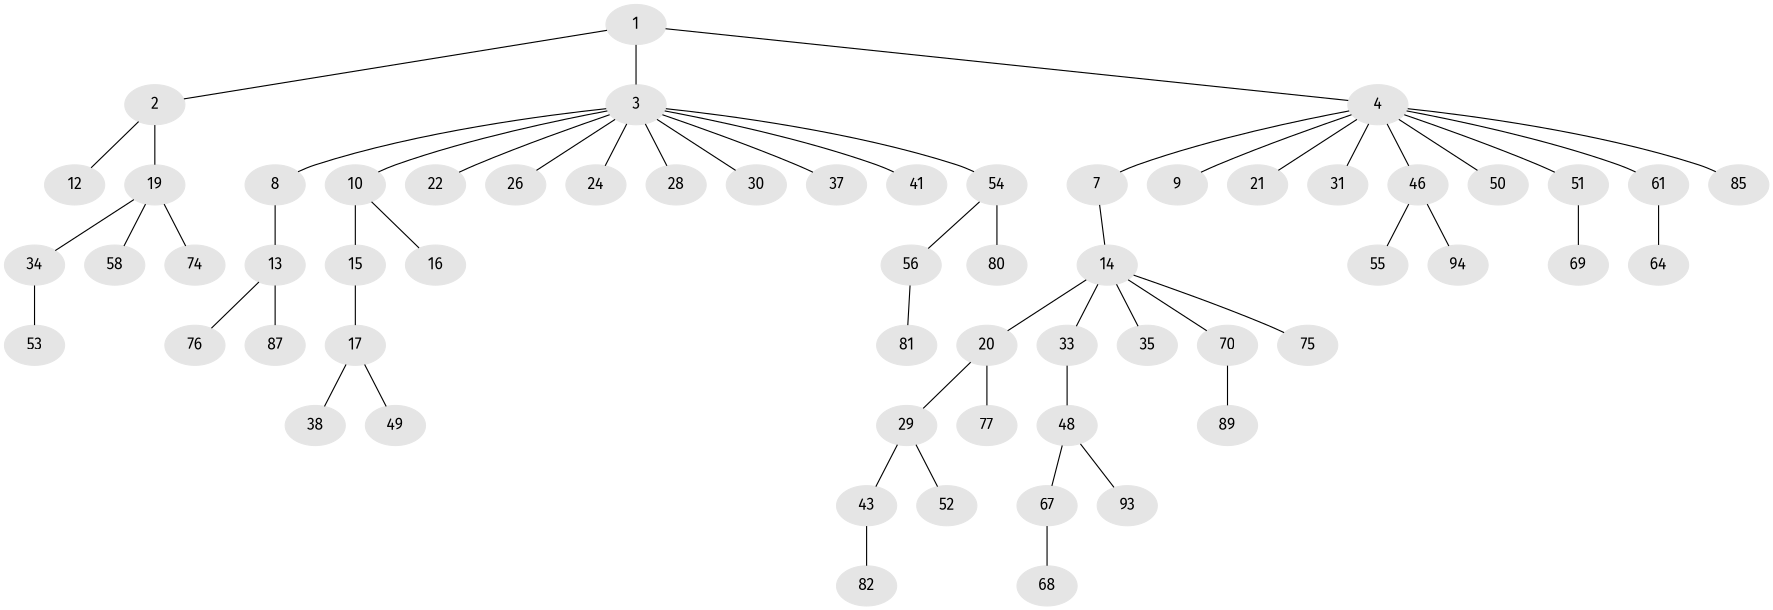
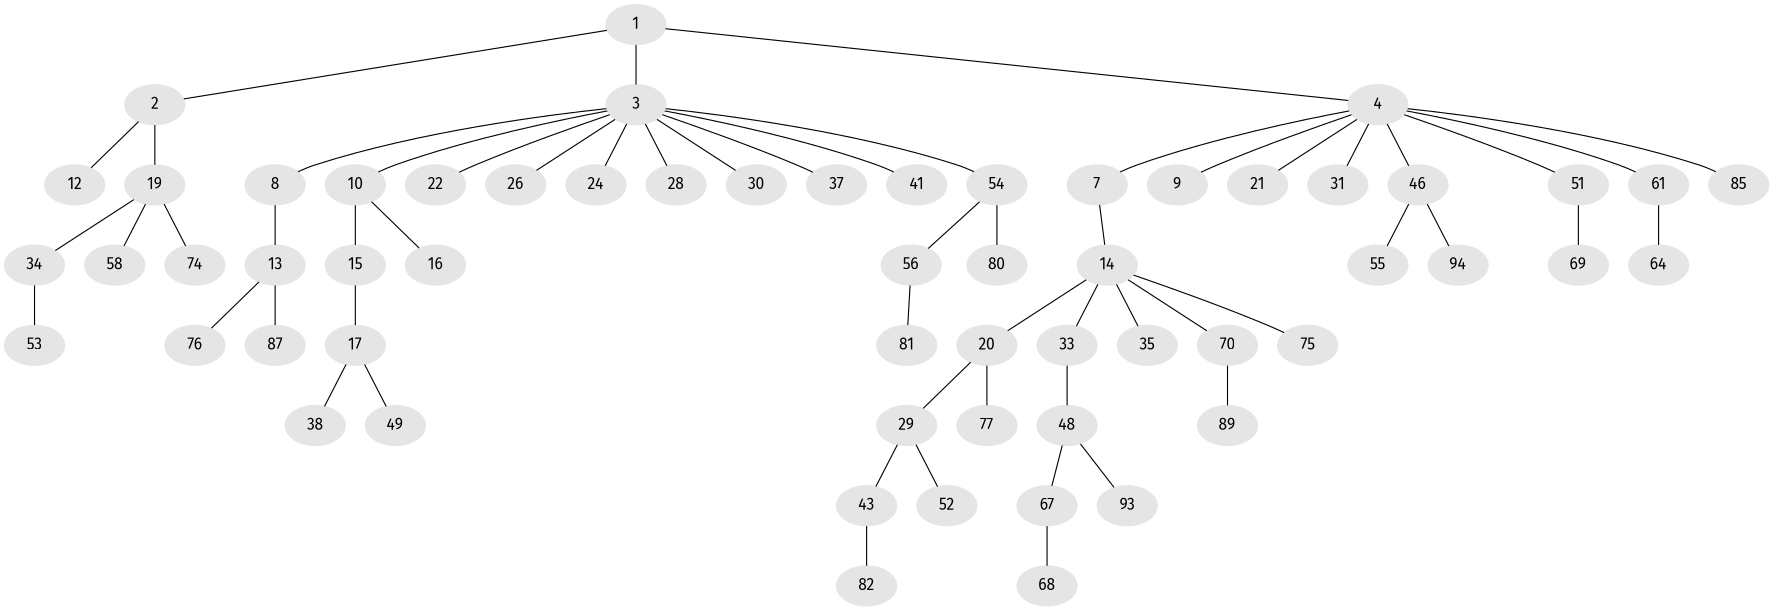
  graph {
    fontname="Fira Sans"
    node [color=gray90 fontname="Fira Sans" style=filled]
    edge [fontname="Fira Sans"]
    1 [super="+44"]
    2 [super="+24"]
    3 [super="+6"]
    4 [super="+5"]
    12
    19 [super="+36"]
    8 [super="+11"]
    10 [super="+18"]
    22
    26
    n11 [label=24 super="+56"]
    28
    30 [super="+32"]
    37 [super="+42"]
    41
    54 [super="+60"]
    7
    9
    21
    31 [super="+59"]
    46 [super="+92"]
-   50 [super="+71"]
    51 [super="+63"]
    61 [super="+72"]
    85
    34 [super="+39"]
    58
    74 [super="+84"]
    13 [super="+45"]
    15
    16 [super="+78"]
    n32 [label=56 super="+83"]
    80
    14 [super="+25"]
    55
    94
    69
    64 [super="+73"]
    20 [super="+65"]
    33 [super="+40"]
    35
    70
    75 [super="+91"]
    76 [super="+86"]
    87
    17 [super="+23"]
    29 [super="+47"]
    77
    48 [super="+62"]
    89
    38
    49
    53
    43 [super="+57"]
    52 [super="+90"]
    82
    67
    93
    68 [super="+79"]
    81 [super="+88"]
    1 -- 2
    1 -- 3
    1 -- 4
    2 -- 12
    2 -- 19
    3 -- 8
    3 -- 10
    3 -- 22
    3 -- 26
    3 -- n11
    3 -- 28
    3 -- 30
    3 -- 37
    3 -- 41
    3 -- 54
    4 -- 7
    4 -- 9
    4 -- 21
    4 -- 31
    4 -- 46
-   4 -- 50
    4 -- 51
    4 -- 61
    4 -- 85
    19 -- 34
    19 -- 58
    19 -- 74
    8 -- 13
    10 -- 15
    10 -- 16
    54 -- n32
    54 -- 80
    7 -- 14
    46 -- 55
    46 -- 94
    51 -- 69
    61 -- 64
    34 -- 53
    13 -- 76
    13 -- 87
    15 -- 17
    n32 -- 81
    14 -- 20
    14 -- 33
    14 -- 35
    14 -- 70
    14 -- 75
    20 -- 29
    20 -- 77
    33 -- 48
    70 -- 89
    17 -- 38
    17 -- 49
    29 -- 43
    29 -- 52
    48 -- 67
    48 -- 93
    43 -- 82
    67 -- 68
  }
